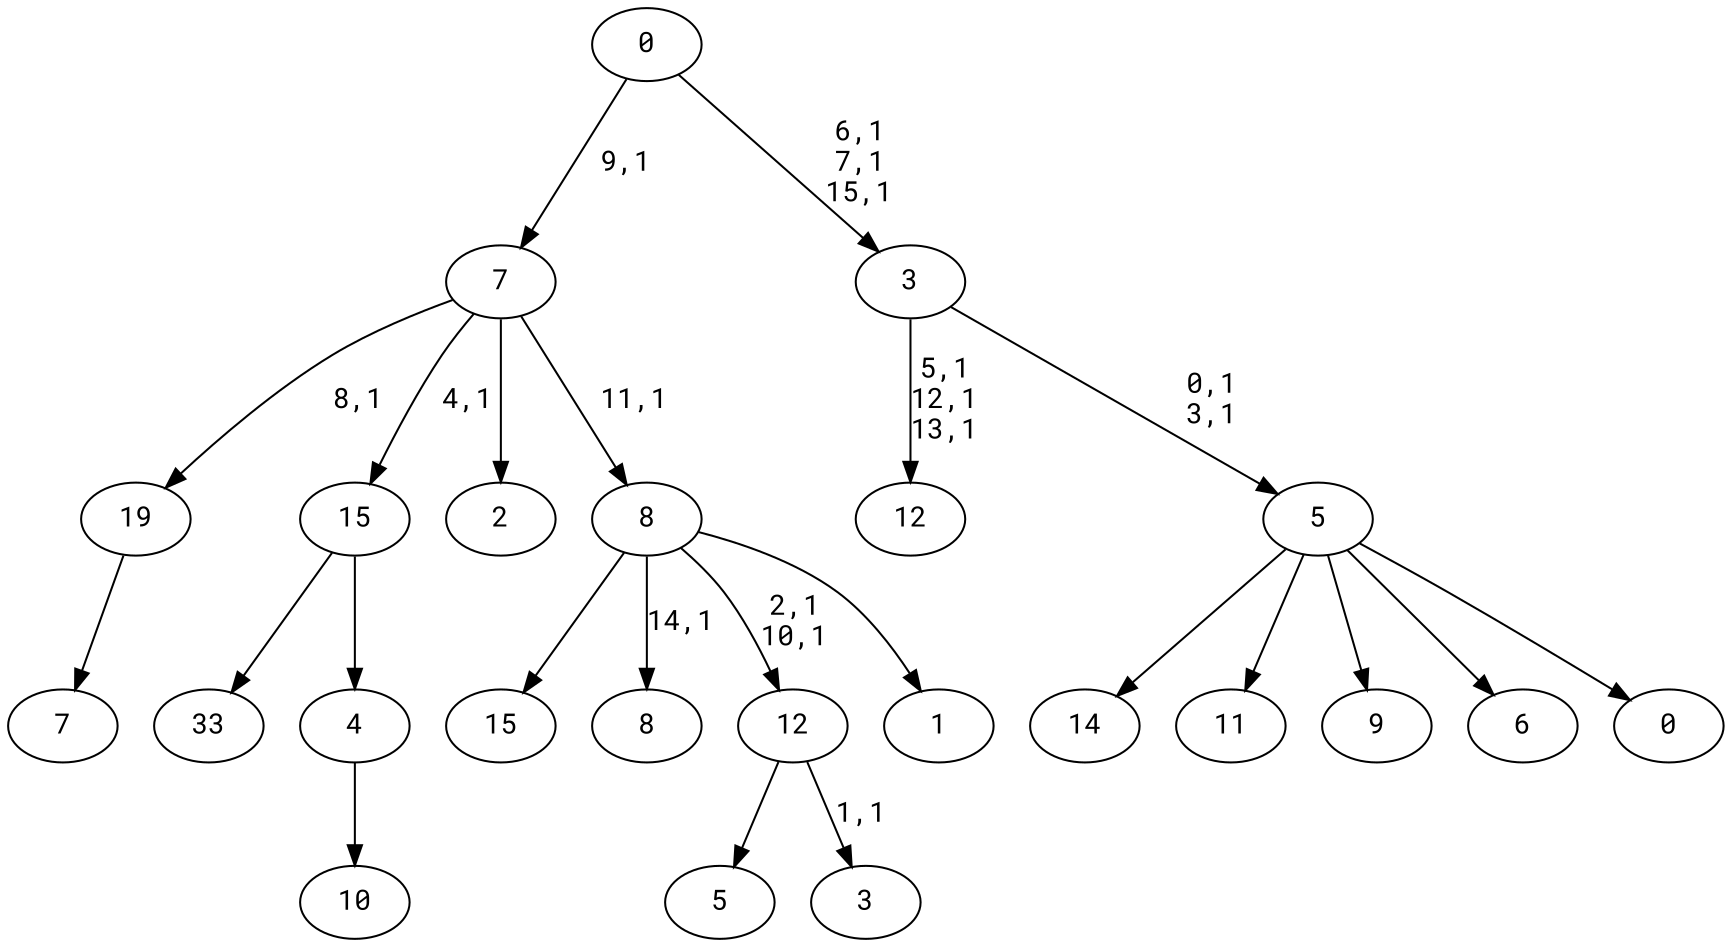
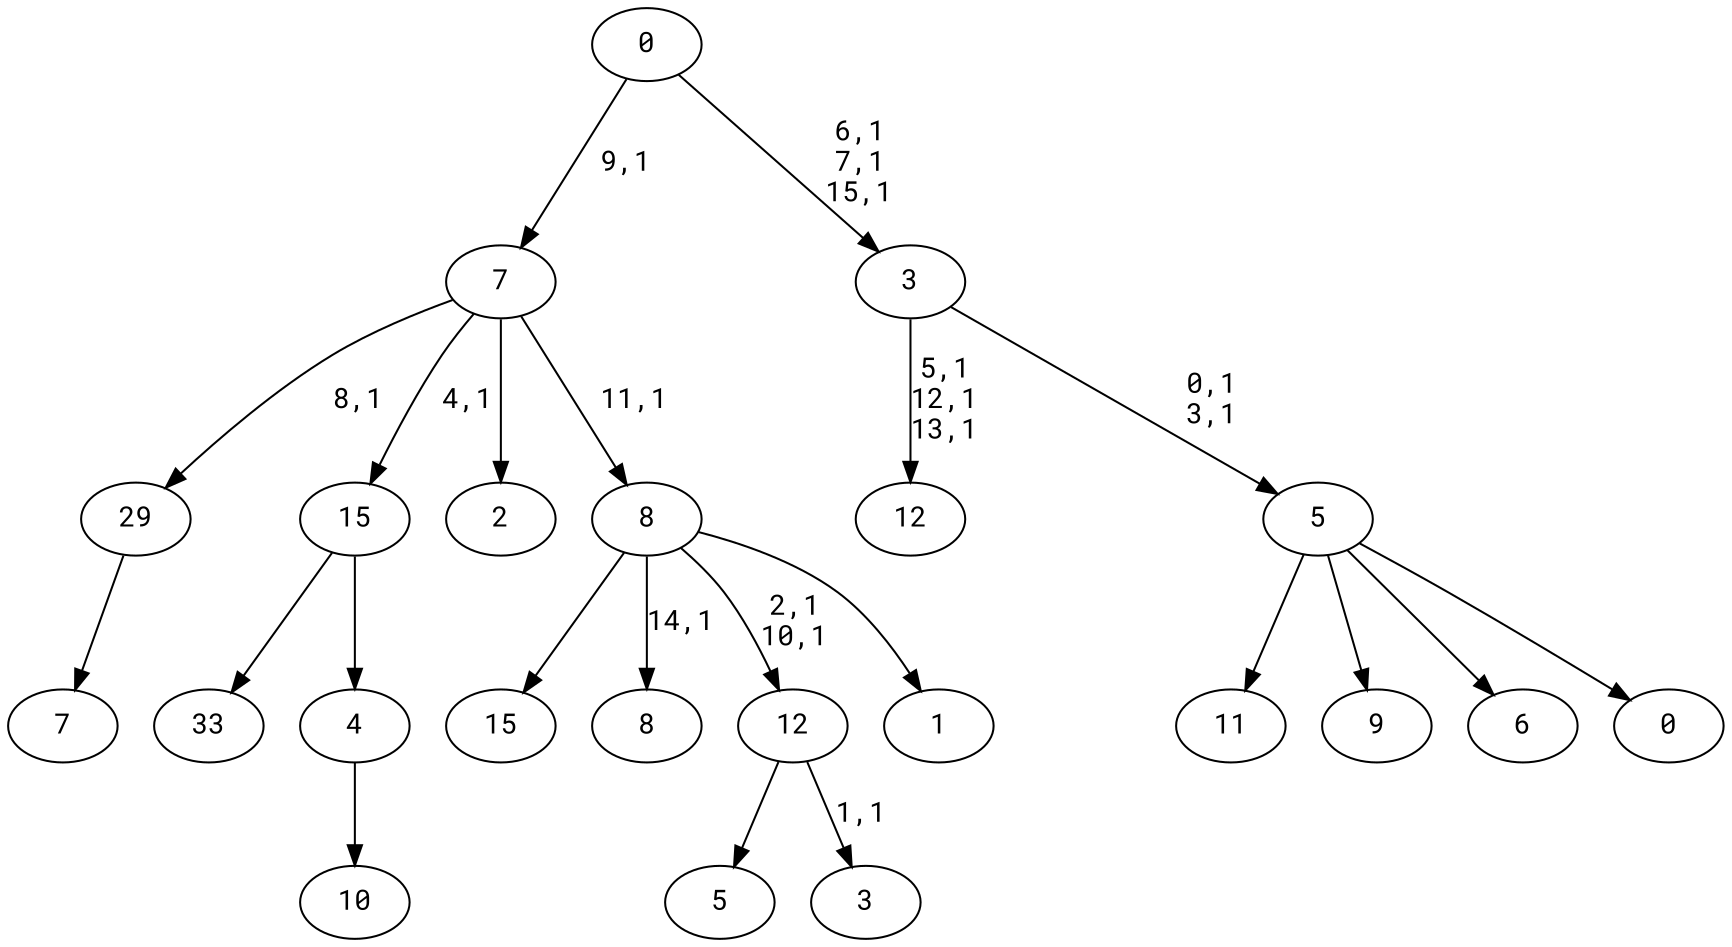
  digraph {
    fontname="Roboto Mono"
    node [fontname="Roboto Mono"]
    edge [fontname="Roboto Mono"]
    n1 [label=15]
-   n2 [label=14]
    n3 [label=33]
    n4 [label=12]
    n5 [label=11]
    n6 [label=10]
    n7 [label=9]
    n8 [label=8]
    n9 [label=7]
-   19
+   19 [label=29]
    n11 [label=6]
    n12 [label=5]
    n13 [label=4]
    15
    n15 [label=3]
    12
    n17 [label=2]
    n18 [label=1]
    8
    7
    n21 [label=0]
    5
    3
    0
    19 -> n9
    n13 -> n6
    15 -> n3
    15 -> n13
    12 -> n12
    12 -> n15 [label="1,1"]
    8 -> n1
    8 -> n8 [label="14,1"]
    8 -> 12 [label="2,1\n10,1"]
    8 -> n18
    7 -> 19 [label="8,1"]
    7 -> 15 [label="4,1"]
    7 -> n17
    7 -> 8 [label="11,1"]
-   5 -> n2
    5 -> n5
    5 -> n7
    5 -> n11
    5 -> n21
    3 -> n4 [label="5,1\n12,1\n13,1"]
    3 -> 5 [label="0,1\n3,1"]
    0 -> 7 [label="9,1"]
    0 -> 3 [label="6,1\n7,1\n15,1"]
  }
